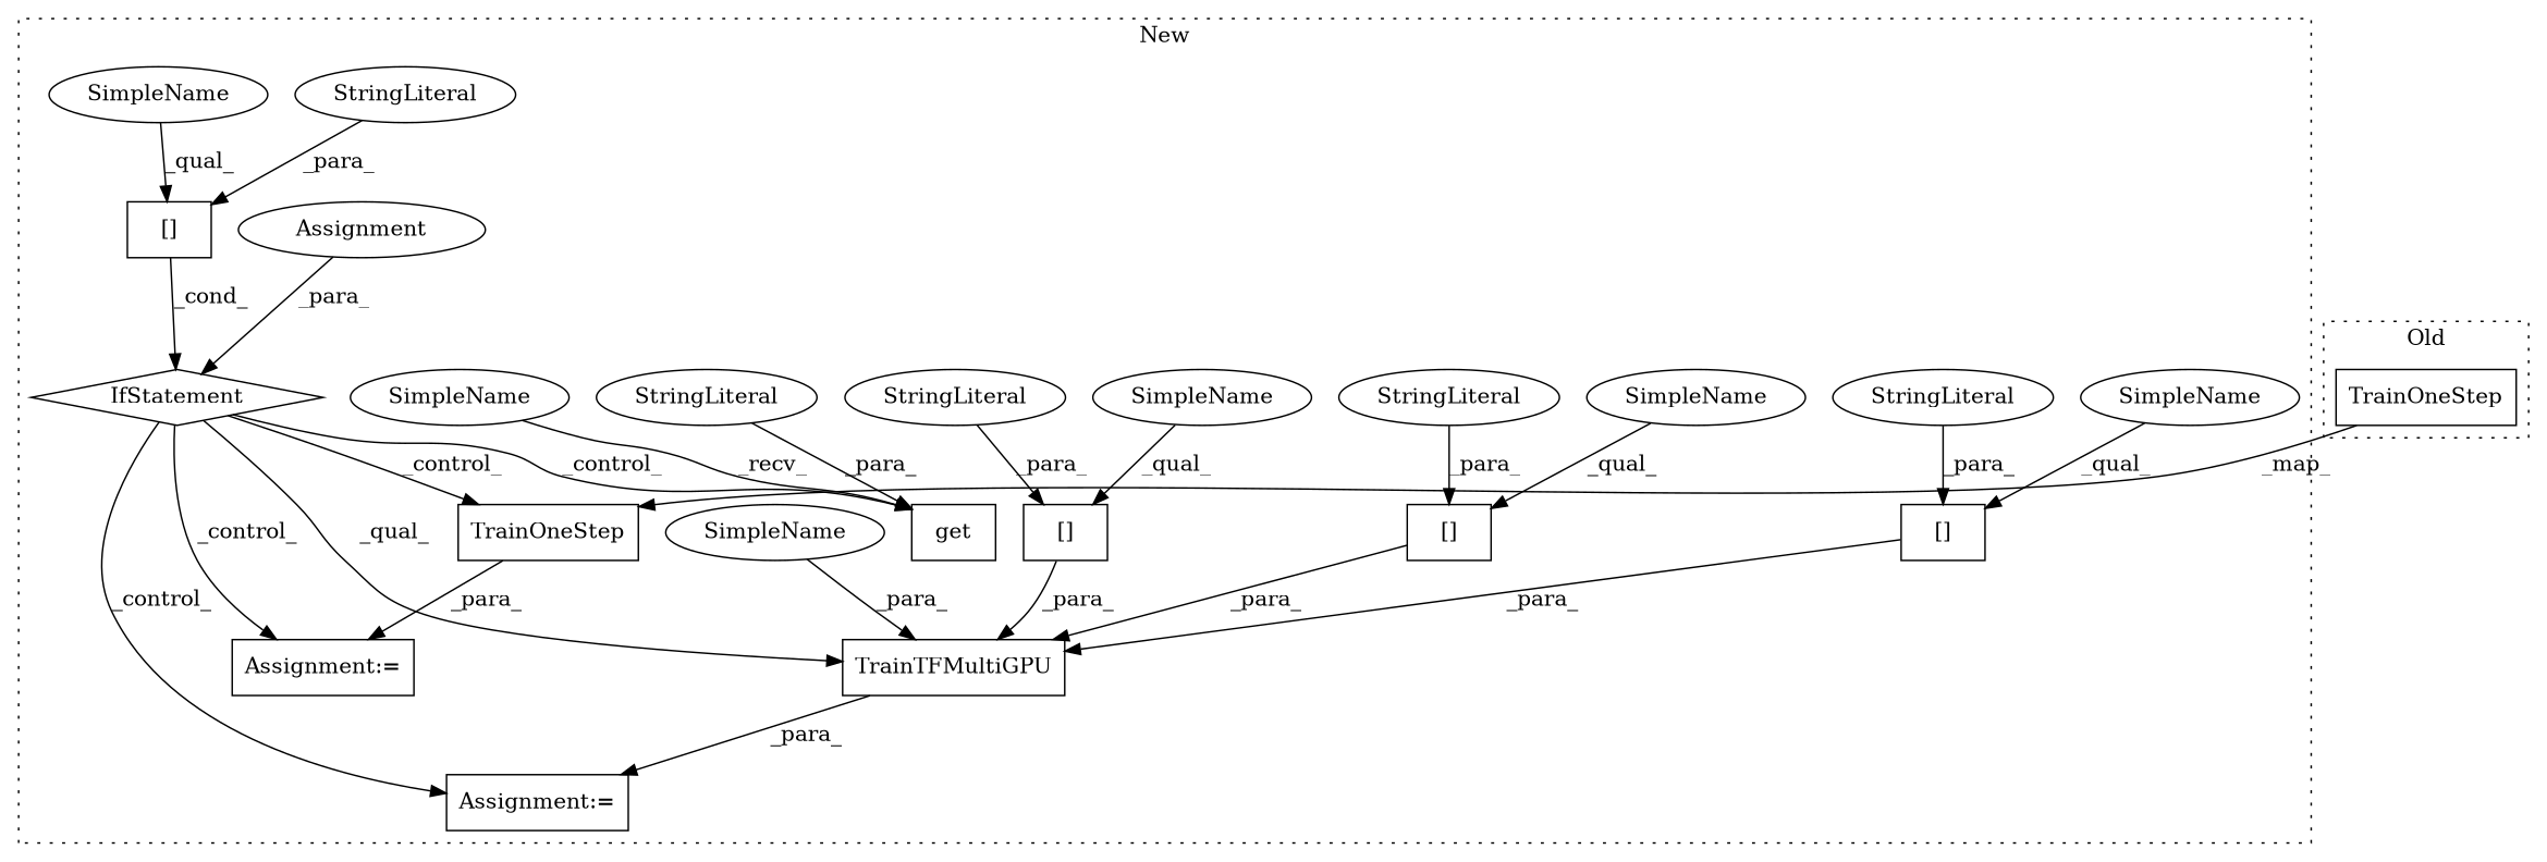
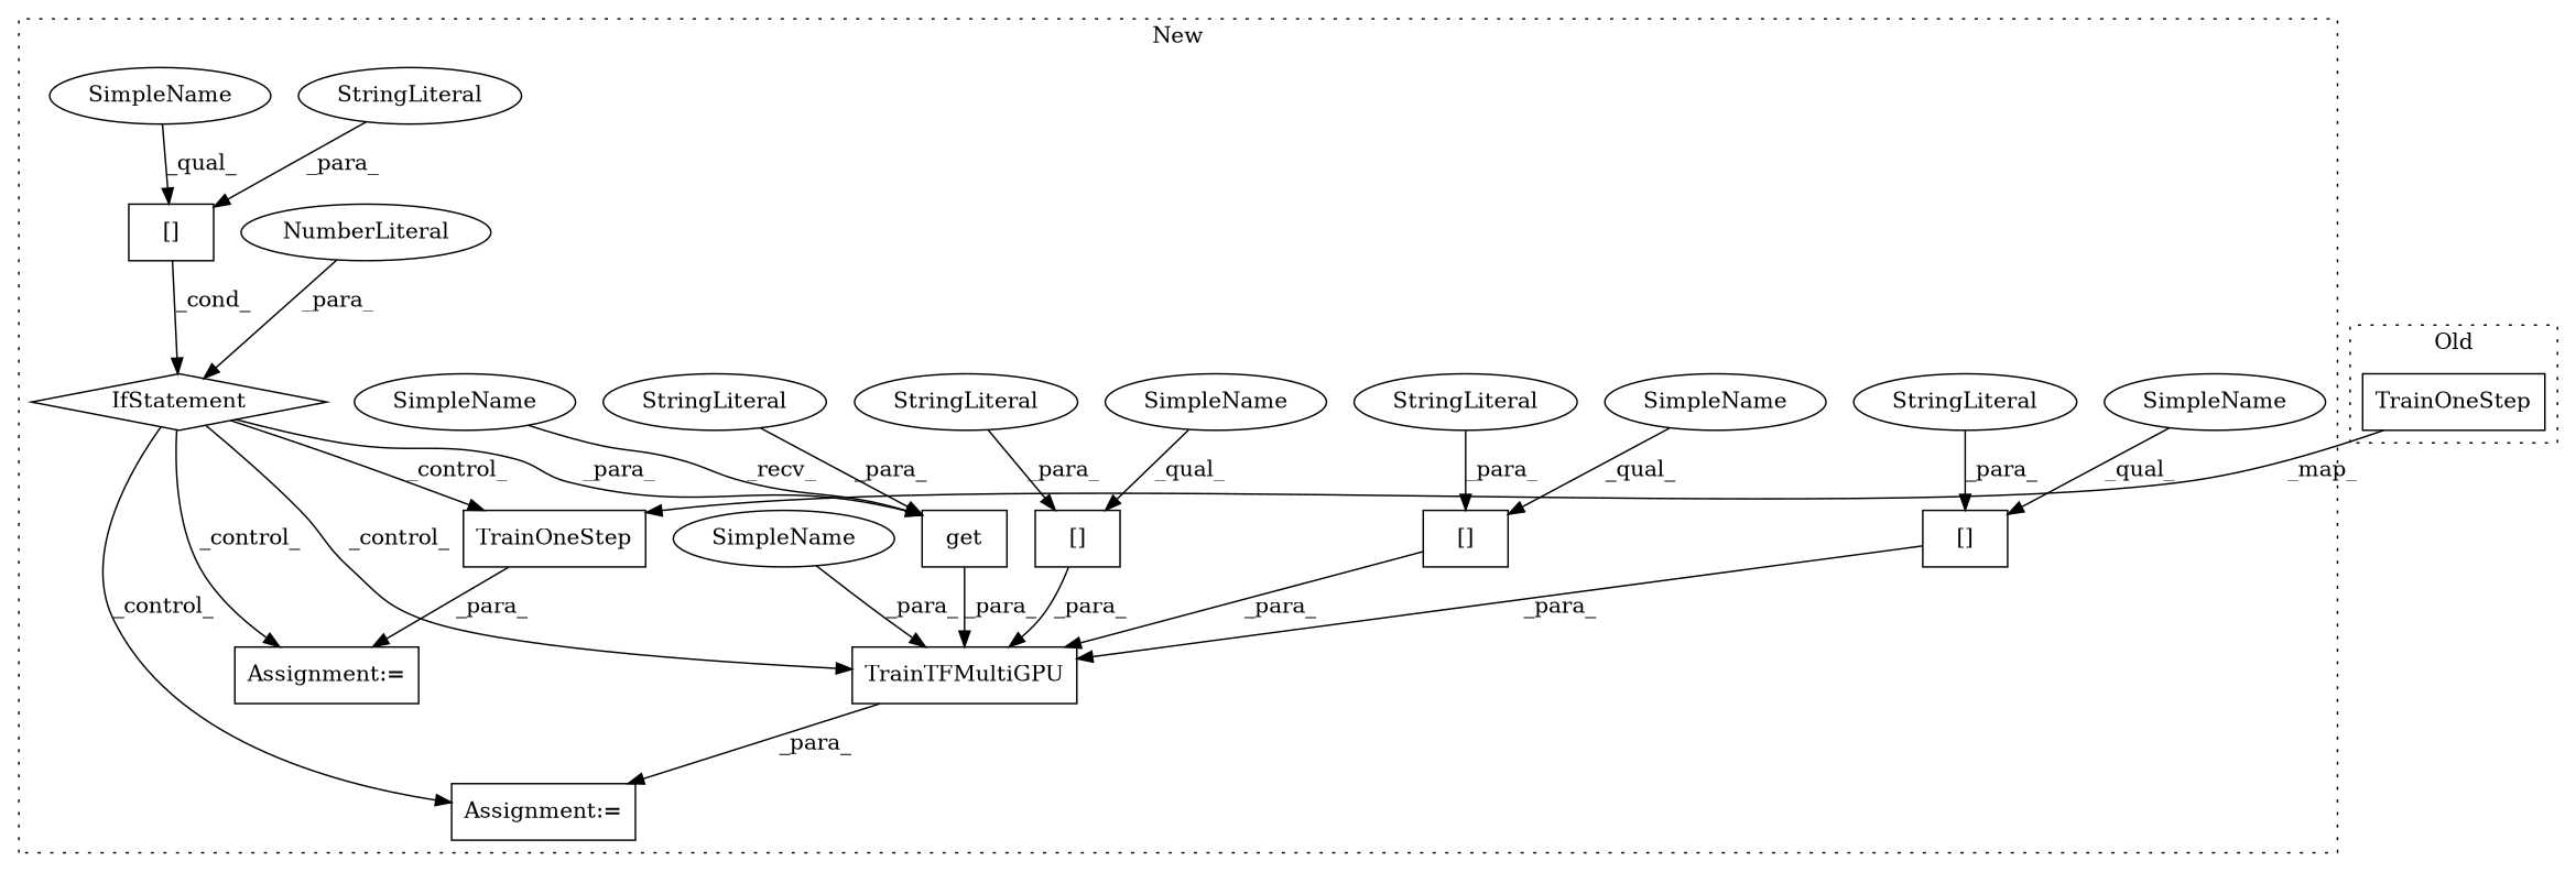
  digraph {
    node [a=42 l=6 shape=ellipse]
    n1 [a=32 l="13,1" label=TrainOneStep s="2352,2372" shape=box]
    n2 [a=2 l="7,1" label="[]" s="2302,2327" shape=box]
    n3 [a=32 l="16,1" label=TrainTFMultiGPU s="2409,2530" shape=box]
    n4 [a=2 l="7,1" label="[]" s="2486,2505" shape=box]
-   n5 [a=34 l=1 label=Assignment s=2460]
+   n5 [a=34 l=1 label=NumberLiteral s=2460]
    n6 [a=2 l="7,1" label="[]" s="2462,2479" shape=box]
    n7 [a=32 l="4,1" label=get s="2514,2529" shape=box]
    n8 [a=2 l="7,1" label="[]" s="2433,2458" shape=box]
    n9 [a=25 l="4,2" label=IfStatement s="2298,2328" shape=diamond]
    n10 [a=45 l=11 label=StringLiteral s=2518]
    n11 [a=45 l=10 label=StringLiteral s=2469]
    n12 [a=7 l=1 label="Assignment:=" s=2408 shape=box]
    n13 [a=45 l=18 label=StringLiteral s=2309]
    n14 [a=45 l=12 label=StringLiteral s=2493]
    n15 [a=7 l=1 label="Assignment:=" s=2351 shape=box]
    n16 [a=45 l=18 label=StringLiteral s=2440]
    n17 [l=7 label=SimpleName s=2425]
    n18 [label=SimpleName s=2433]
    n19 [label=SimpleName s=2462]
    n20 [label=SimpleName s=2507]
    n21 [label=SimpleName s=2486]
    n22 [label=SimpleName s=2302]
    n23 [a=32 l="13,1" label=TrainOneStep s="2252,2272" shape=box]
    subgraph cluster_1 {
      label=New
      style=dotted
      n1
      n2
      n3
      n4
      n5
      n6
      n7
      n8
      n9
      n10
      n11
      n12
      n13
      n14
      n15
      n16
      n17
      n18
      n19
      n20
      n21
      n22
    }
    subgraph cluster_2 {
      label=Old
      style=dotted
      n23
    }
    n1 -> n15 [label=_para_]
    n2 -> n9 [label=_cond_]
    n3 -> n12 [label=_para_]
    n4 -> n3 [label=_para_]
    n5 -> n9 [label=_para_]
    n6 -> n3 [label=_para_]
+   n7 -> n3 [label=_para_]
    n8 -> n3 [label=_para_]
    n9 -> n1 [label=_control_]
-   n9 -> n3 [label=_qual_]
-   n9 -> n7 [label=_control_]
+   n9 -> n3 [label=_control_]
+   n9 -> n7 [label=_para_]
    n9 -> n12 [label=_control_]
    n9 -> n15 [label=_control_]
    n10 -> n7 [label=_para_]
    n11 -> n6 [label=_para_]
    n13 -> n2 [label=_para_]
    n14 -> n4 [label=_para_]
    n16 -> n8 [label=_para_]
    n17 -> n3 [label=_para_]
    n18 -> n8 [label=_qual_]
    n19 -> n6 [label=_qual_]
    n20 -> n7 [label=_recv_]
    n21 -> n4 [label=_qual_]
    n22 -> n2 [label=_qual_]
    n23 -> n1 [label=_map_]
  }
